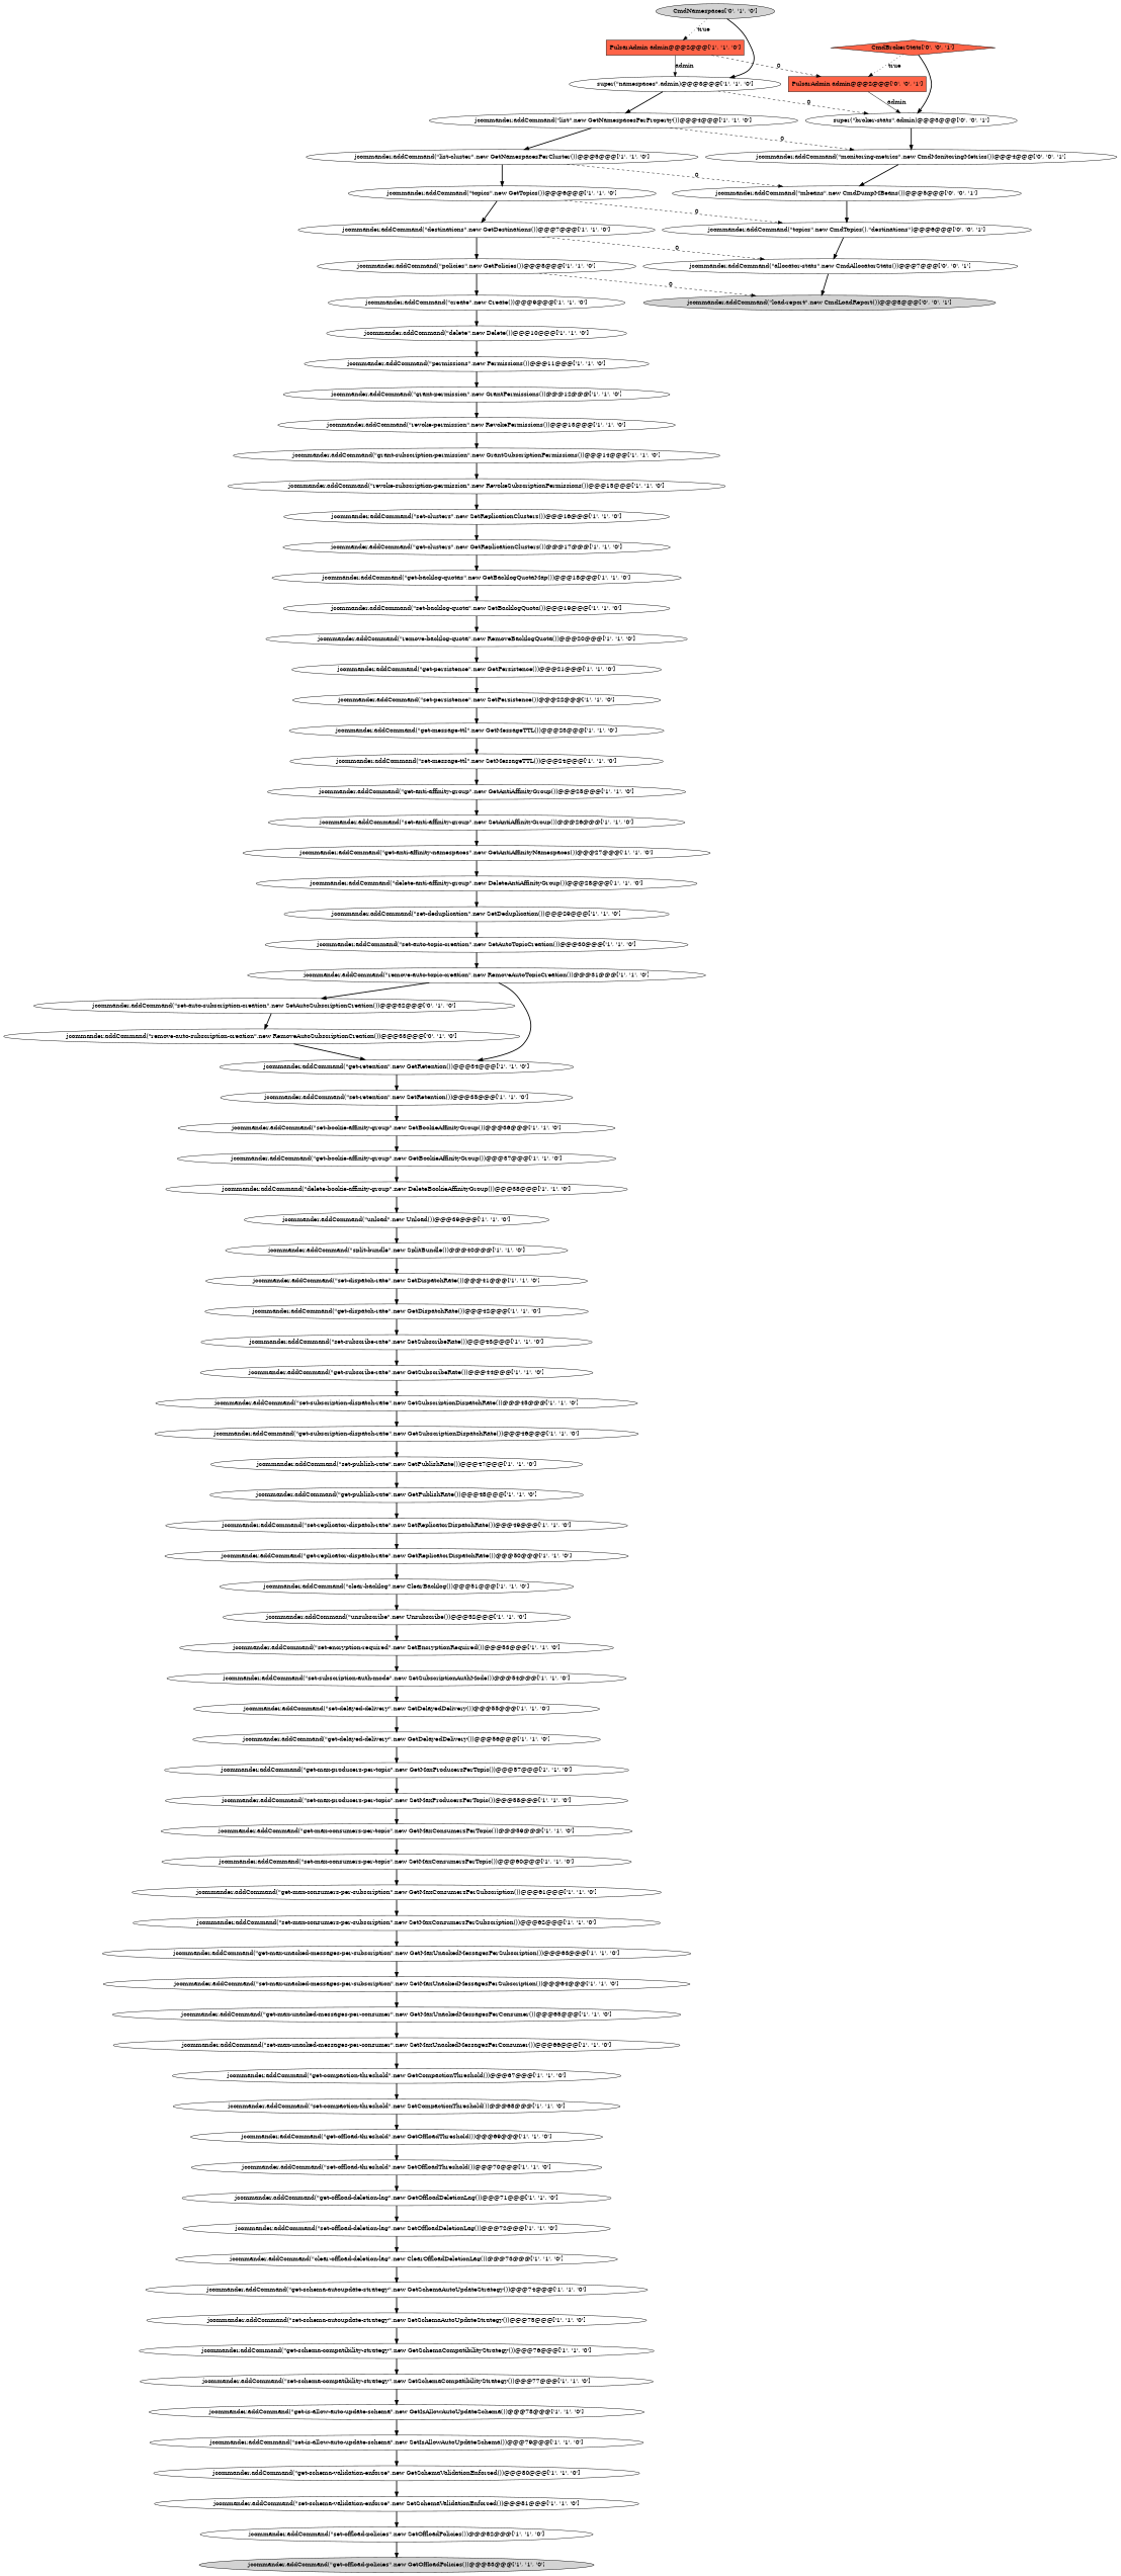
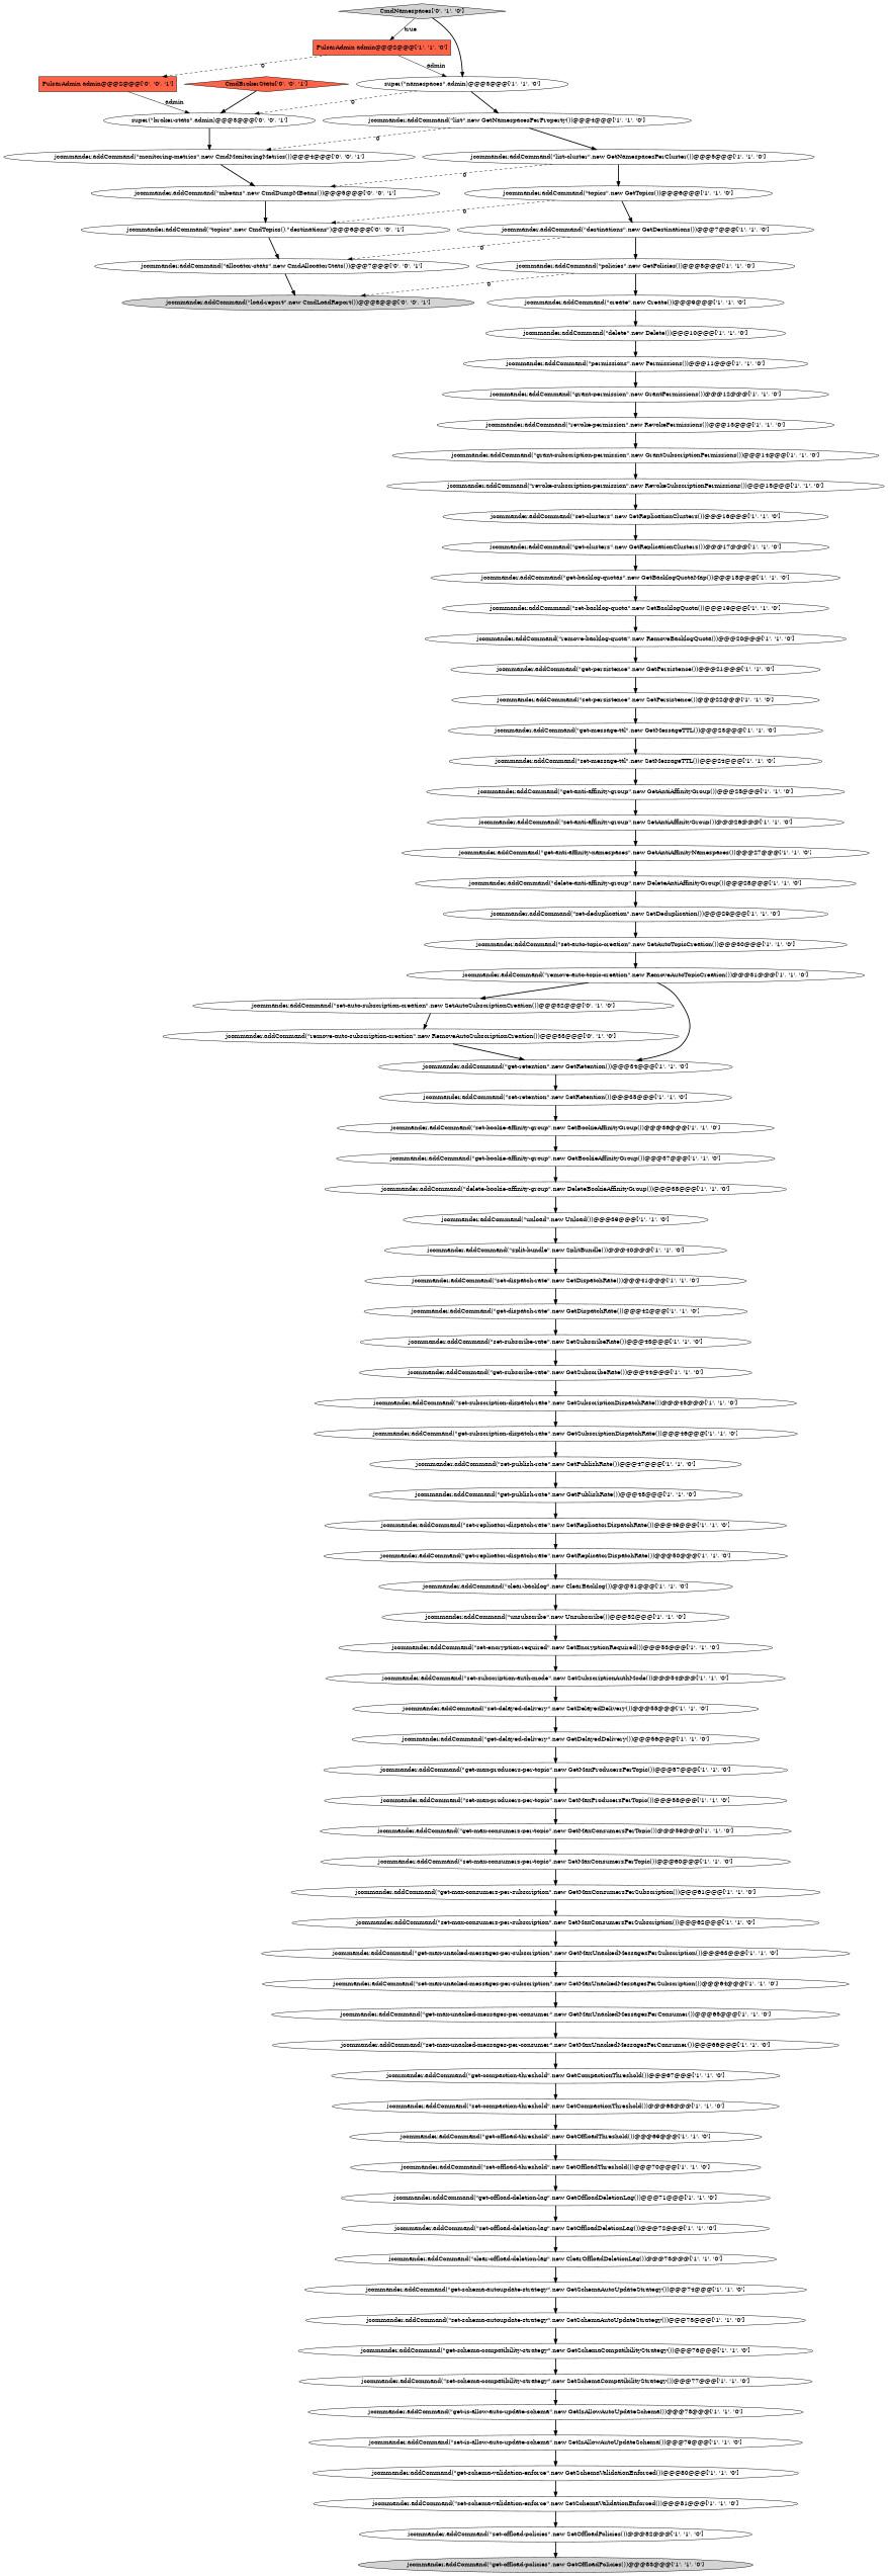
  digraph {
    node [fillcolor=white shape=ellipse style=filled]
    edge [style=bold]
    n1 [label="jcommander.addCommand(\"get-replicator-dispatch-rate\",new GetReplicatorDispatchRate())@@@50@@@['1', '1', '0']"]
    n2 [label="jcommander.addCommand(\"clear-backlog\",new ClearBacklog())@@@51@@@['1', '1', '0']"]
    n3 [label="jcommander.addCommand(\"unsubscribe\",new Unsubscribe())@@@52@@@['1', '1', '0']"]
    n4 [label="jcommander.addCommand(\"list-cluster\",new GetNamespacesPerCluster())@@@5@@@['1', '1', '0']"]
    n5 [label="jcommander.addCommand(\"mbeans\",new CmdDumpMBeans())@@@5@@@['0', '0', '1']"]
    n6 [label="jcommander.addCommand(\"topics\",new GetTopics())@@@6@@@['1', '1', '0']"]
    n7 [label="jcommander.addCommand(\"topics\",new CmdTopics(),\"destinations\")@@@6@@@['0', '0', '1']"]
    n8 [label="jcommander.addCommand(\"destinations\",new GetDestinations())@@@7@@@['1', '1', '0']"]
    n9 [fillcolor=lightgray label="jcommander.addCommand(\"get-offload-policies\",new GetOffloadPolicies())@@@83@@@['1', '1', '0']"]
    n10 [label="super(\"broker-stats\",admin)@@@3@@@['0', '0', '1']"]
    n11 [label="jcommander.addCommand(\"monitoring-metrics\",new CmdMonitoringMetrics())@@@4@@@['0', '0', '1']"]
    n12 [label="jcommander.addCommand(\"get-message-ttl\",new GetMessageTTL())@@@23@@@['1', '1', '0']"]
    n13 [label="jcommander.addCommand(\"set-message-ttl\",new SetMessageTTL())@@@24@@@['1', '1', '0']"]
    n14 [label="jcommander.addCommand(\"get-anti-affinity-group\",new GetAntiAffinityGroup())@@@25@@@['1', '1', '0']"]
    n15 [label="jcommander.addCommand(\"delete-bookie-affinity-group\",new DeleteBookieAffinityGroup())@@@38@@@['1', '1', '0']"]
    n16 [label="jcommander.addCommand(\"unload\",new Unload())@@@39@@@['1', '1', '0']"]
    n17 [label="jcommander.addCommand(\"split-bundle\",new SplitBundle())@@@40@@@['1', '1', '0']"]
    n18 [label="jcommander.addCommand(\"set-persistence\",new SetPersistence())@@@22@@@['1', '1', '0']"]
    n19 [label="jcommander.addCommand(\"revoke-permission\",new RevokePermissions())@@@13@@@['1', '1', '0']"]
    n20 [label="jcommander.addCommand(\"grant-subscription-permission\",new GrantSubscriptionPermissions())@@@14@@@['1', '1', '0']"]
    n21 [label="jcommander.addCommand(\"revoke-subscription-permission\",new RevokeSubscriptionPermissions())@@@15@@@['1', '1', '0']"]
    n22 [label="jcommander.addCommand(\"set-anti-affinity-group\",new SetAntiAffinityGroup())@@@26@@@['1', '1', '0']"]
    n23 [label="jcommander.addCommand(\"set-subscription-dispatch-rate\",new SetSubscriptionDispatchRate())@@@45@@@['1', '1', '0']"]
    n24 [label="jcommander.addCommand(\"get-subscription-dispatch-rate\",new GetSubscriptionDispatchRate())@@@46@@@['1', '1', '0']"]
    n25 [label="jcommander.addCommand(\"set-publish-rate\",new SetPublishRate())@@@47@@@['1', '1', '0']"]
    n26 [label="jcommander.addCommand(\"set-auto-subscription-creation\",new SetAutoSubscriptionCreation())@@@32@@@['0', '1', '0']"]
    n27 [label="jcommander.addCommand(\"remove-auto-subscription-creation\",new RemoveAutoSubscriptionCreation())@@@33@@@['0', '1', '0']"]
    n28 [label="jcommander.addCommand(\"get-retention\",new GetRetention())@@@34@@@['1', '1', '0']"]
    n29 [label="jcommander.addCommand(\"allocator-stats\",new CmdAllocatorStats())@@@7@@@['0', '0', '1']"]
    n30 [label="jcommander.addCommand(\"get-anti-affinity-namespaces\",new GetAntiAffinityNamespaces())@@@27@@@['1', '1', '0']"]
    n31 [label="jcommander.addCommand(\"delete-anti-affinity-group\",new DeleteAntiAffinityGroup())@@@28@@@['1', '1', '0']"]
    n32 [label="jcommander.addCommand(\"set-schema-autoupdate-strategy\",new SetSchemaAutoUpdateStrategy())@@@75@@@['1', '1', '0']"]
    n33 [label="jcommander.addCommand(\"get-schema-compatibility-strategy\",new GetSchemaCompatibilityStrategy())@@@76@@@['1', '1', '0']"]
    n34 [label="jcommander.addCommand(\"set-schema-compatibility-strategy\",new SetSchemaCompatibilityStrategy())@@@77@@@['1', '1', '0']"]
    n35 [label="jcommander.addCommand(\"get-publish-rate\",new GetPublishRate())@@@48@@@['1', '1', '0']"]
    n36 [label="jcommander.addCommand(\"set-replicator-dispatch-rate\",new SetReplicatorDispatchRate())@@@49@@@['1', '1', '0']"]
    n37 [label="jcommander.addCommand(\"set-backlog-quota\",new SetBacklogQuota())@@@19@@@['1', '1', '0']"]
    n38 [label="jcommander.addCommand(\"remove-backlog-quota\",new RemoveBacklogQuota())@@@20@@@['1', '1', '0']"]
    n39 [label="jcommander.addCommand(\"get-persistence\",new GetPersistence())@@@21@@@['1', '1', '0']"]
    n40 [label="jcommander.addCommand(\"get-subscribe-rate\",new GetSubscribeRate())@@@44@@@['1', '1', '0']"]
    n41 [fillcolor=tomato label="PulsarAdmin admin@@@2@@@['0', '0', '1']" shape=box]
    n42 [label="jcommander.addCommand(\"get-schema-autoupdate-strategy\",new GetSchemaAutoUpdateStrategy())@@@74@@@['1', '1', '0']"]
    n43 [label="jcommander.addCommand(\"get-bookie-affinity-group\",new GetBookieAffinityGroup())@@@37@@@['1', '1', '0']"]
    n44 [label="jcommander.addCommand(\"set-auto-topic-creation\",new SetAutoTopicCreation())@@@30@@@['1', '1', '0']"]
    n45 [label="jcommander.addCommand(\"remove-auto-topic-creation\",new RemoveAutoTopicCreation())@@@31@@@['1', '1', '0']"]
    n46 [label="jcommander.addCommand(\"policies\",new GetPolicies())@@@8@@@['1', '1', '0']"]
    n47 [label="jcommander.addCommand(\"get-compaction-threshold\",new GetCompactionThreshold())@@@67@@@['1', '1', '0']"]
    n48 [label="jcommander.addCommand(\"set-compaction-threshold\",new SetCompactionThreshold())@@@68@@@['1', '1', '0']"]
    n49 [label="jcommander.addCommand(\"get-offload-threshold\",new GetOffloadThreshold())@@@69@@@['1', '1', '0']"]
    n50 [label="jcommander.addCommand(\"set-offload-threshold\",new SetOffloadThreshold())@@@70@@@['1', '1', '0']"]
    n51 [fillcolor=lightgray label="jcommander.addCommand(\"load-report\",new CmdLoadReport())@@@8@@@['0', '0', '1']"]
    n52 [label="jcommander.addCommand(\"set-dispatch-rate\",new SetDispatchRate())@@@41@@@['1', '1', '0']"]
    n53 [label="jcommander.addCommand(\"get-dispatch-rate\",new GetDispatchRate())@@@42@@@['1', '1', '0']"]
    n54 [label="jcommander.addCommand(\"set-subscribe-rate\",new SetSubscribeRate())@@@43@@@['1', '1', '0']"]
    n55 [label="jcommander.addCommand(\"set-max-unacked-messages-per-consumer\",new SetMaxUnackedMessagesPerConsumer())@@@66@@@['1', '1', '0']"]
    n56 [label="jcommander.addCommand(\"set-clusters\",new SetReplicationClusters())@@@16@@@['1', '1', '0']"]
    n57 [label="jcommander.addCommand(\"get-clusters\",new GetReplicationClusters())@@@17@@@['1', '1', '0']"]
    n58 [label="jcommander.addCommand(\"set-encryption-required\",new SetEncryptionRequired())@@@53@@@['1', '1', '0']"]
    n59 [label="jcommander.addCommand(\"set-subscription-auth-mode\",new SetSubscriptionAuthMode())@@@54@@@['1', '1', '0']"]
    n60 [label="jcommander.addCommand(\"set-delayed-delivery\",new SetDelayedDelivery())@@@55@@@['1', '1', '0']"]
    n61 [label="jcommander.addCommand(\"set-schema-validation-enforce\",new SetSchemaValidationEnforced())@@@81@@@['1', '1', '0']"]
    n62 [label="jcommander.addCommand(\"set-offload-policies\",new SetOffloadPolicies())@@@82@@@['1', '1', '0']"]
    n63 [fillcolor=tomato label="CmdBrokerStats['0', '0', '1']" shape=diamond]
    n64 [label="jcommander.addCommand(\"set-max-consumers-per-topic\",new SetMaxConsumersPerTopic())@@@60@@@['1', '1', '0']"]
    n65 [label="jcommander.addCommand(\"get-max-consumers-per-subscription\",new GetMaxConsumersPerSubscription())@@@61@@@['1', '1', '0']"]
    n66 [label="jcommander.addCommand(\"set-max-consumers-per-subscription\",new SetMaxConsumersPerSubscription())@@@62@@@['1', '1', '0']"]
    n67 [label="jcommander.addCommand(\"get-backlog-quotas\",new GetBacklogQuotaMap())@@@18@@@['1', '1', '0']"]
    n68 [label="jcommander.addCommand(\"get-delayed-delivery\",new GetDelayedDelivery())@@@56@@@['1', '1', '0']"]
    n69 [label="jcommander.addCommand(\"get-max-producers-per-topic\",new GetMaxProducersPerTopic())@@@57@@@['1', '1', '0']"]
    n70 [label="jcommander.addCommand(\"set-max-producers-per-topic\",new SetMaxProducersPerTopic())@@@58@@@['1', '1', '0']"]
    n71 [label="jcommander.addCommand(\"set-is-allow-auto-update-schema\",new SetIsAllowAutoUpdateSchema())@@@79@@@['1', '1', '0']"]
    n72 [label="jcommander.addCommand(\"get-schema-validation-enforce\",new GetSchemaValidationEnforced())@@@80@@@['1', '1', '0']"]
    n73 [label="jcommander.addCommand(\"get-max-unacked-messages-per-subscription\",new GetMaxUnackedMessagesPerSubscription())@@@63@@@['1', '1', '0']"]
    n74 [label="jcommander.addCommand(\"set-max-unacked-messages-per-subscription\",new SetMaxUnackedMessagesPerSubscription())@@@64@@@['1', '1', '0']"]
    n75 [label="jcommander.addCommand(\"get-max-unacked-messages-per-consumer\",new GetMaxUnackedMessagesPerConsumer())@@@65@@@['1', '1', '0']"]
    n76 [label="jcommander.addCommand(\"get-offload-deletion-lag\",new GetOffloadDeletionLag())@@@71@@@['1', '1', '0']"]
    n77 [label="jcommander.addCommand(\"delete\",new Delete())@@@10@@@['1', '1', '0']"]
    n78 [label="jcommander.addCommand(\"permissions\",new Permissions())@@@11@@@['1', '1', '0']"]
    n79 [label="jcommander.addCommand(\"grant-permission\",new GrantPermissions())@@@12@@@['1', '1', '0']"]
    n80 [label="jcommander.addCommand(\"create\",new Create())@@@9@@@['1', '1', '0']"]
    n81 [label="jcommander.addCommand(\"set-deduplication\",new SetDeduplication())@@@29@@@['1', '1', '0']"]
    n82 [label="jcommander.addCommand(\"get-is-allow-auto-update-schema\",new GetIsAllowAutoUpdateSchema())@@@78@@@['1', '1', '0']"]
    n83 [label="jcommander.addCommand(\"set-retention\",new SetRetention())@@@35@@@['1', '1', '0']"]
    n84 [label="jcommander.addCommand(\"set-bookie-affinity-group\",new SetBookieAffinityGroup())@@@36@@@['1', '1', '0']"]
    n85 [label="jcommander.addCommand(\"clear-offload-deletion-lag\",new ClearOffloadDeletionLag())@@@73@@@['1', '1', '0']"]
    n86 [label="jcommander.addCommand(\"set-offload-deletion-lag\",new SetOffloadDeletionLag())@@@72@@@['1', '1', '0']"]
    n87 [label="jcommander.addCommand(\"get-max-consumers-per-topic\",new GetMaxConsumersPerTopic())@@@59@@@['1', '1', '0']"]
    n88 [label="super(\"namespaces\",admin)@@@3@@@['1', '1', '0']"]
    n89 [label="jcommander.addCommand(\"list\",new GetNamespacesPerProperty())@@@4@@@['1', '1', '0']"]
    n90 [fillcolor=tomato label="PulsarAdmin admin@@@2@@@['1', '1', '0']" shape=box]
-   n91 [fillcolor=lightgray label="CmdNamespaces['0', '1', '0']"]
+   n91 [fillcolor=lightgray label="CmdNamespaces['0', '1', '0']" shape=diamond]
    n1 -> n2
    n2 -> n3
    n3 -> n58
    n4 -> n5 [label=0 style=dashed]
    n4 -> n6
    n5 -> n7
    n6 -> n7 [label=0 style=dashed]
    n6 -> n8
    n7 -> n29
    n8 -> n29 [label=0 style=dashed]
    n8 -> n46
    n10 -> n11
    n11 -> n5
    n12 -> n13
    n13 -> n14
    n14 -> n22
    n15 -> n16
    n16 -> n17
    n17 -> n52
    n18 -> n12
    n19 -> n20
    n20 -> n21
    n21 -> n56
    n22 -> n30
    n23 -> n24
    n24 -> n25
    n25 -> n35
    n26 -> n27
    n27 -> n28
    n28 -> n83
    n29 -> n51
    n30 -> n31
    n31 -> n81
    n32 -> n33
    n33 -> n34
    n34 -> n82
    n35 -> n36
    n36 -> n1
    n37 -> n38
    n38 -> n39
    n39 -> n18
    n40 -> n23
    n41 -> n10 [label=admin style=solid]
    n42 -> n32
    n43 -> n15
    n44 -> n45
    n45 -> n26
    n45 -> n28
    n46 -> n51 [label=0 style=dashed]
    n46 -> n80
    n47 -> n48
    n48 -> n49
    n49 -> n50
    n50 -> n76
    n52 -> n53
    n53 -> n54
    n54 -> n40
    n55 -> n47
    n56 -> n57
    n57 -> n67
    n58 -> n59
    n59 -> n60
    n60 -> n68
    n61 -> n62
    n62 -> n9
    n63 -> n10
-   n63 -> n41 [label=true style=dotted]
    n64 -> n65
    n65 -> n66
    n66 -> n73
    n67 -> n37
    n68 -> n69
    n69 -> n70
    n70 -> n87
    n71 -> n72
    n72 -> n61
    n73 -> n74
    n74 -> n75
    n75 -> n55
    n76 -> n86
    n77 -> n78
    n78 -> n79
    n79 -> n19
    n80 -> n77
    n81 -> n44
    n82 -> n71
    n83 -> n84
    n84 -> n43
    n85 -> n42
    n86 -> n85
    n87 -> n64
    n88 -> n10 [label=0 style=dashed]
    n88 -> n89
    n89 -> n4
    n89 -> n11 [label=0 style=dashed]
    n90 -> n41 [label=0 style=dashed]
    n90 -> n88 [label=admin style=solid]
    n91 -> n88
-   n91 -> n90 [label=true style=dotted]
+   n91 -> n90 [label=true style=solid]
  }
